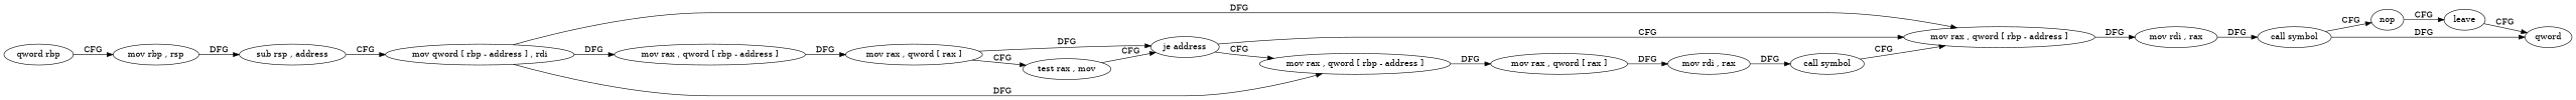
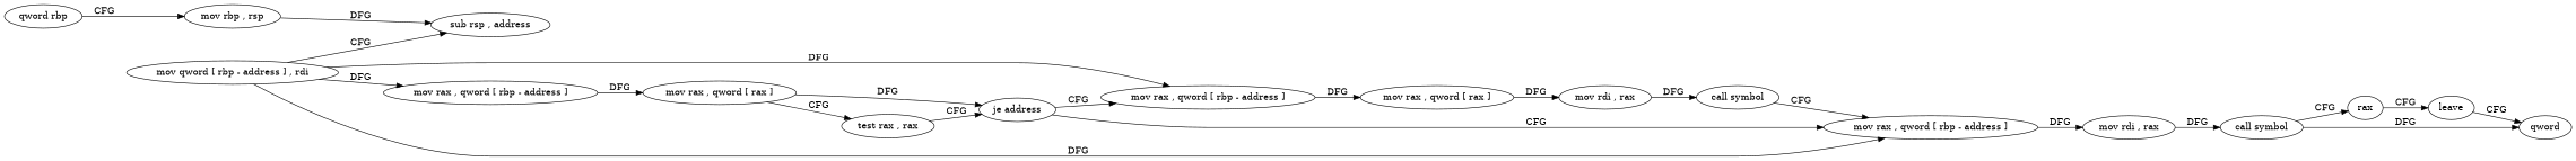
  digraph {
    rankdir=LR
    n1 [label="qword rbp"]
    n2 [label="mov rbp , rsp"]
    n3 [label="sub rsp , address"]
    n4 [label="mov qword [ rbp - address ] , rdi"]
    n5 [label="mov rax , qword [ rbp - address ]"]
    n6 [label="mov rax , qword [ rbp - address ]"]
    n7 [label="mov rax , qword [ rbp - address ]"]
    n8 [label="mov rax , qword [ rax ]"]
    n9 [label="mov rdi , rax"]
    n10 [label="mov rax , qword [ rax ]"]
-   n11 [label="test rax , mov"]
+   n11 [label="test rax , rax"]
    n12 [label="je address"]
    n13 [label="call symbol"]
    n14 [label="mov rdi , rax"]
-   n15 [label=nop]
+   n15 [label=rax]
    n16 [label=qword]
    n17 [label=leave]
    n18 [label="call symbol"]
    n1 -> n2 [label=CFG]
    n2 -> n3 [label=DFG]
-   n3 -> n4 [label=CFG]
+   n4 -> n3 [label=CFG]
    n4 -> n5 [label=DFG]
    n4 -> n6 [label=DFG]
    n4 -> n7 [label=DFG]
    n5 -> n8 [label=DFG]
    n6 -> n9 [label=DFG]
    n7 -> n10 [label=DFG]
    n8 -> n11 [label=CFG]
    n8 -> n12 [label=DFG]
    n9 -> n13 [label=DFG]
    n10 -> n14 [label=DFG]
    n11 -> n12 [label=CFG]
    n12 -> n6 [label=CFG]
    n12 -> n7 [label=CFG]
    n13 -> n15 [label=CFG]
    n13 -> n16 [label=DFG]
    n14 -> n18 [label=DFG]
    n15 -> n17 [label=CFG]
    n17 -> n16 [label=CFG]
    n18 -> n6 [label=CFG]
  }
